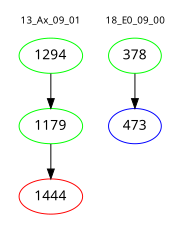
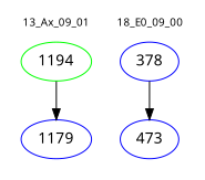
  digraph {
    fontname="Noto Sans"
    node [color=green fontname="Noto Sans"]
    edge [color=black fontname="Noto Sans"]
-   n1 [label=1294]
-   n2 [label=1179]
-   n3 [color=red label=1444]
-   n4 [label=378]
+   n1 [label=1194]
+   n2 [color=blue label=1179]
+   n4 [color=blue label=378]
    n5 [color=blue label=473]
    subgraph cluster_1 {
      color=white
      fontsize=10
      label="13_Ax_09_01"
      n1
      n2
-     n3
    }
    subgraph cluster_2 {
      color=white
      fontsize=10
      label="18_E0_09_00"
      n4
      n5
    }
    n1 -> n2
-   n2 -> n3
    n4 -> n5
  }
